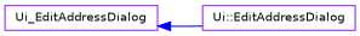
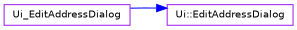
  digraph {
    rankdir=LR
    node [color=purple fillcolor=white fontname=Helvetica fontsize=10 shape=record style=filled]
    n1 [height=0.2 label=Ui_EditAddressDialog width=0.4]
    n2 [height=0.2 label="Ui::EditAddressDialog" width=0.4]
-   n1 -> n2 [color=blue dir=back fontname=Helvetica fontsize=10 labelfontname=Helvetica labelfontsize=10 style=solid]
+   n2 -> n1 [color=blue dir=back fontname=Helvetica fontsize=10 labelfontname=Helvetica labelfontsize=10 style=solid]
  }
